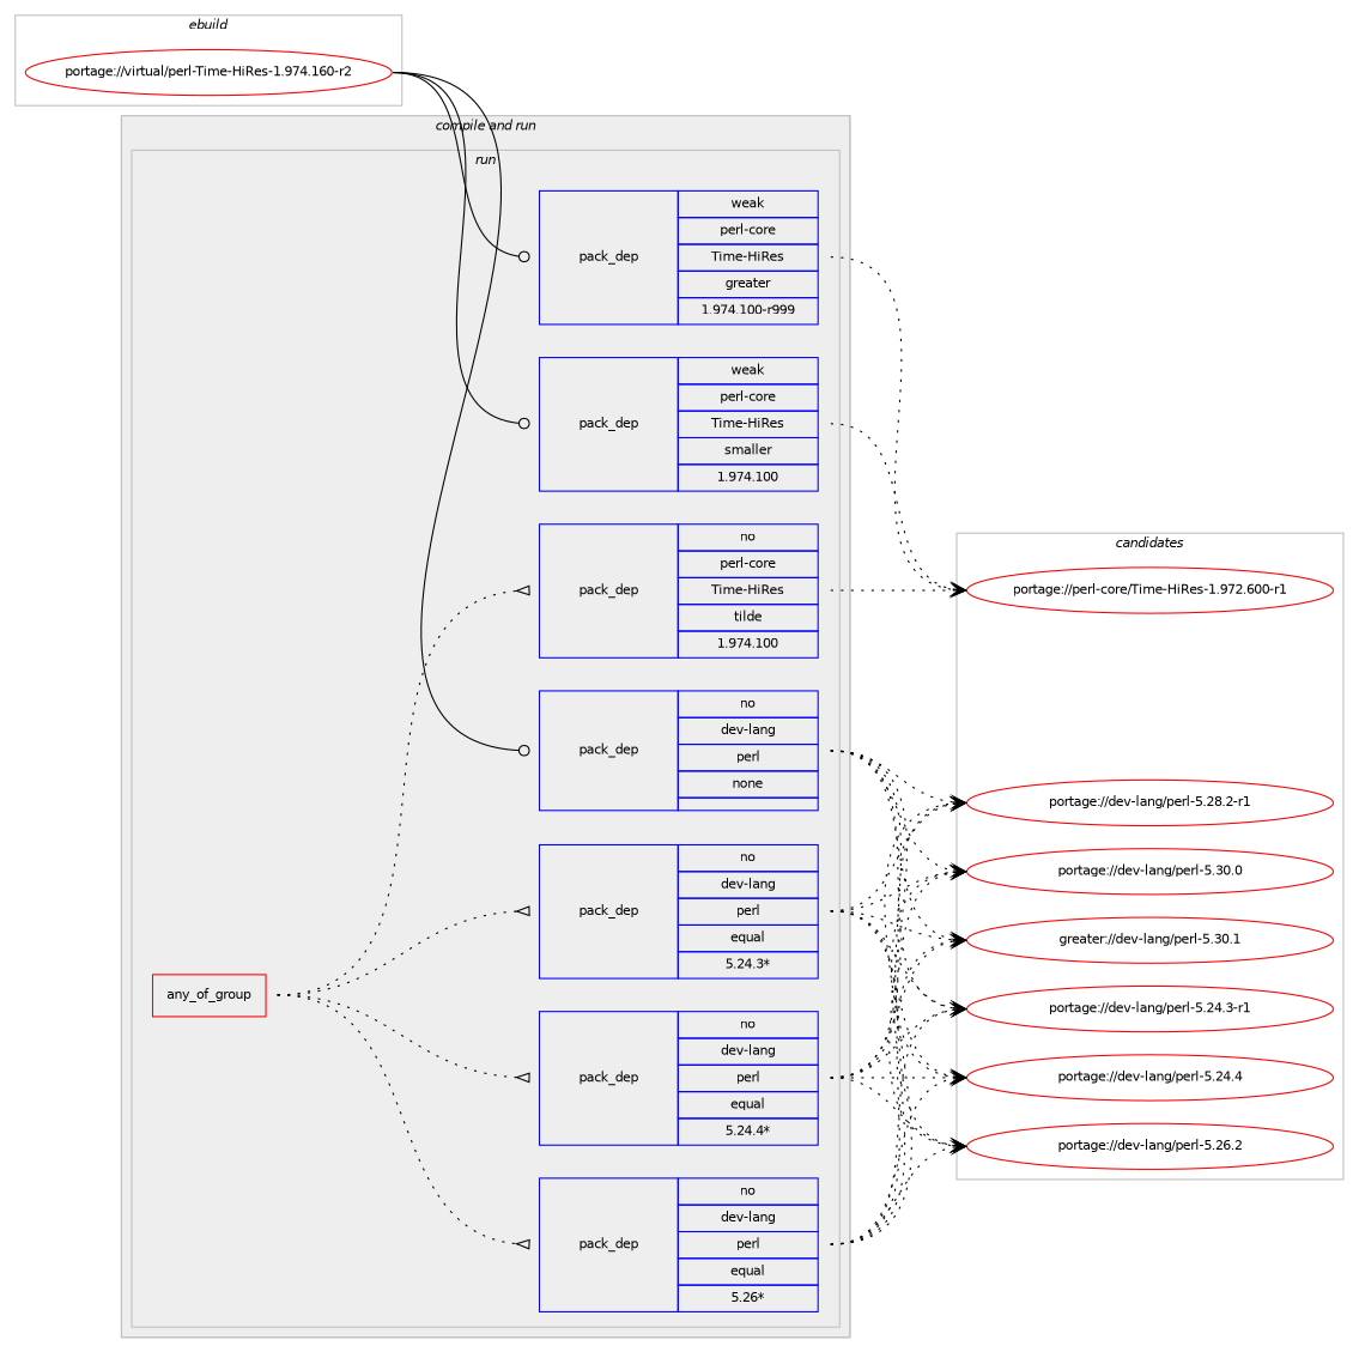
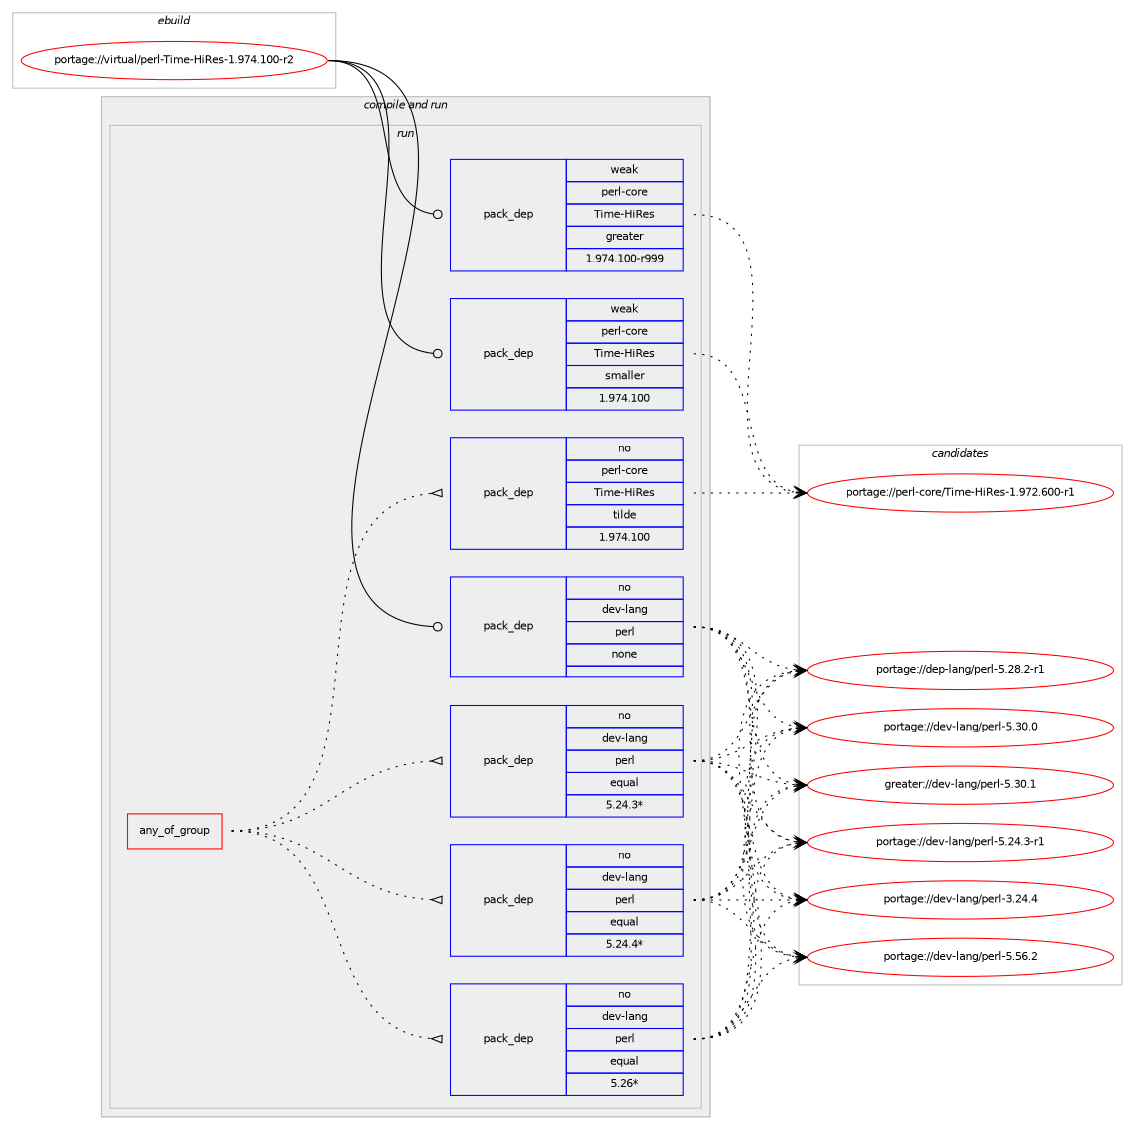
  digraph {
    compound=true
    concentrate=true
    fontname=Helvetica
    fontsize=10
    newrank=true
    rankdir=LR
    ranksep=1.5
    node [color=red fontname=Helvetica fontsize=10]
    edge [arrowhead=vee headport=w style=dotted tailport=e weight=100]
-   n1 [label="portage://virtual/perl-Time-HiRes-1.974.160-r2" width=4]
+   n1 [label="portage://virtual/perl-Time-HiRes-1.974.100-r2" width=4]
    n2 [color=blue label=<<TABLE BORDER="0" CELLBORDER="1" CELLSPACING="0" CELLPADDING="4" WIDTH="220"><TR><TD ROWSPAN="6" CELLPADDING="30">pack_dep</TD></TR><TR><TD WIDTH="110">no</TD></TR><TR><TD>dev-lang</TD></TR><TR><TD>perl</TD></TR><TR><TD>equal</TD></TR><TR><TD>5.26*</TD></TR></TABLE>> shape=none]
    n3 [color=blue label=<<TABLE BORDER="0" CELLBORDER="1" CELLSPACING="0" CELLPADDING="4" WIDTH="220"><TR><TD ROWSPAN="6" CELLPADDING="30">pack_dep</TD></TR><TR><TD WIDTH="110">no</TD></TR><TR><TD>dev-lang</TD></TR><TR><TD>perl</TD></TR><TR><TD>equal</TD></TR><TR><TD>5.24.4*</TD></TR></TABLE>> shape=none]
    n4 [color=blue label=<<TABLE BORDER="0" CELLBORDER="1" CELLSPACING="0" CELLPADDING="4" WIDTH="220"><TR><TD ROWSPAN="6" CELLPADDING="30">pack_dep</TD></TR><TR><TD WIDTH="110">no</TD></TR><TR><TD>dev-lang</TD></TR><TR><TD>perl</TD></TR><TR><TD>equal</TD></TR><TR><TD>5.24.3*</TD></TR></TABLE>> shape=none]
    n5 [color=blue label=<<TABLE BORDER="0" CELLBORDER="1" CELLSPACING="0" CELLPADDING="4" WIDTH="220"><TR><TD ROWSPAN="6" CELLPADDING="30">pack_dep</TD></TR><TR><TD WIDTH="110">no</TD></TR><TR><TD>perl-core</TD></TR><TR><TD>Time-HiRes</TD></TR><TR><TD>tilde</TD></TR><TR><TD>1.974.100</TD></TR></TABLE>> shape=none]
    n6 [label=<<TABLE BORDER="0" CELLBORDER="1" CELLSPACING="0" CELLPADDING="4"><TR><TD CELLPADDING="10">any_of_group</TD></TR></TABLE>> shape=none]
    n7 [color=blue label=<<TABLE BORDER="0" CELLBORDER="1" CELLSPACING="0" CELLPADDING="4" WIDTH="220"><TR><TD ROWSPAN="6" CELLPADDING="30">pack_dep</TD></TR><TR><TD WIDTH="110">no</TD></TR><TR><TD>dev-lang</TD></TR><TR><TD>perl</TD></TR><TR><TD>none</TD></TR><TR><TD></TD></TR></TABLE>> shape=none]
    n8 [color=blue label=<<TABLE BORDER="0" CELLBORDER="1" CELLSPACING="0" CELLPADDING="4" WIDTH="220"><TR><TD ROWSPAN="6" CELLPADDING="30">pack_dep</TD></TR><TR><TD WIDTH="110">weak</TD></TR><TR><TD>perl-core</TD></TR><TR><TD>Time-HiRes</TD></TR><TR><TD>greater</TD></TR><TR><TD>1.974.100-r999</TD></TR></TABLE>> shape=none]
    n9 [color=blue label=<<TABLE BORDER="0" CELLBORDER="1" CELLSPACING="0" CELLPADDING="4" WIDTH="220"><TR><TD ROWSPAN="6" CELLPADDING="30">pack_dep</TD></TR><TR><TD WIDTH="110">weak</TD></TR><TR><TD>perl-core</TD></TR><TR><TD>Time-HiRes</TD></TR><TR><TD>smaller</TD></TR><TR><TD>1.974.100</TD></TR></TABLE>> shape=none]
    n10 [label="portage://dev-lang/perl-5.24.3-r1" width=4]
-   n11 [label="portage://dev-lang/perl-5.24.4" width=4]
-   n12 [label="portage://dev-lang/perl-5.26.2" width=4]
-   n13 [label="portage://dev-lang/perl-5.28.2-r1" width=4]
+   n11 [label="portage://dev-lang/perl-3.24.4" width=4]
+   n12 [label="portage://dev-lang/perl-5.56.2" width=4]
+   n13 [label="portage://dep-lang/perl-5.28.2-r1" width=4]
    n14 [label="portage://dev-lang/perl-5.30.0" width=4]
    n15 [label="greater://dev-lang/perl-5.30.1" width=4]
    n16 [label="portage://perl-core/Time-HiRes-1.972.600-r1" width=4]
    subgraph cluster_1 {
      color=gray
      label=<<i>ebuild</i>>
      rank=same
      n1
    }
    subgraph cluster_2 {
      color=gray
      label=<<i>dependencies</i>>
      subgraph cluster_3 {
        color=gray
        fillcolor="#eeeeee"
        label=<<i>compile</i>>
        style=filled
      }
      subgraph cluster_4 {
        color=gray
        fillcolor="#eeeeee"
        label=<<i>compile and run</i>>
        style=filled
      }
      subgraph cluster_5 {
        color=gray
        fillcolor="#eeeeee"
        label=<<i>run</i>>
        style=filled
        subgraph sub_6 {
          color=gray
          fillcolor="#eeeeee"
          label=<<i>run</i>>
          style=filled
          n6
          subgraph sub_7 {
            color=gray
            fillcolor="#eeeeee"
            label=<<i>run</i>>
            style=filled
            n2
          }
          subgraph sub_8 {
            color=gray
            fillcolor="#eeeeee"
            label=<<i>run</i>>
            style=filled
            n3
          }
          subgraph sub_9 {
            color=gray
            fillcolor="#eeeeee"
            label=<<i>run</i>>
            style=filled
            n4
          }
          subgraph sub_10 {
            color=gray
            fillcolor="#eeeeee"
            label=<<i>run</i>>
            style=filled
            n5
          }
        }
        subgraph sub_11 {
          color=gray
          fillcolor="#eeeeee"
          label=<<i>run</i>>
          style=filled
          n7
        }
        subgraph sub_12 {
          color=gray
          fillcolor="#eeeeee"
          label=<<i>run</i>>
          style=filled
          n8
        }
        subgraph sub_13 {
          color=gray
          fillcolor="#eeeeee"
          label=<<i>run</i>>
          style=filled
          n9
        }
      }
    }
    subgraph cluster_14 {
      color=gray
      label=<<i>candidates</i>>
      rank=same
      subgraph sub_15 {
        color=black
        label=<<i>candidates</i>>
        nodesep=1
        rank=same
        n10
        n11
        n12
        n13
        n14
        n15
      }
      subgraph sub_16 {
        color=black
        label=<<i>candidates</i>>
        nodesep=1
        rank=same
        n10
        n11
        n12
        n13
        n14
        n15
      }
      subgraph sub_17 {
        color=black
        label=<<i>candidates</i>>
        nodesep=1
        rank=same
        n10
        n11
        n12
        n13
        n14
        n15
      }
      subgraph sub_18 {
        color=black
        label=<<i>candidates</i>>
        nodesep=1
        rank=same
        n16
      }
      subgraph sub_19 {
        color=black
        label=<<i>candidates</i>>
        nodesep=1
        rank=same
        n10
        n11
        n12
        n13
        n14
        n15
      }
      subgraph sub_20 {
        color=black
        label=<<i>candidates</i>>
        nodesep=1
        rank=same
        n16
      }
      subgraph sub_21 {
        color=black
        label=<<i>candidates</i>>
        nodesep=1
        rank=same
        n16
      }
    }
    n1 -> n7 [arrowhead=odot style=solid weight=20]
    n1 -> n8 [arrowhead=odot style=solid weight=20]
    n1 -> n9 [arrowhead=odot style=solid weight=20]
    n2 -> n10
    n2 -> n11
    n2 -> n12
    n2 -> n13
    n2 -> n14
    n2 -> n15
    n3 -> n10
    n3 -> n11
    n3 -> n12
    n3 -> n13
    n3 -> n14
    n3 -> n15
    n4 -> n10
    n4 -> n11
    n4 -> n12
    n4 -> n13
    n4 -> n14
    n4 -> n15
    n5 -> n16
    n6 -> n2 [arrowhead=oinv weight=20]
    n6 -> n3 [arrowhead=oinv weight=20]
    n6 -> n4 [arrowhead=oinv weight=20]
    n6 -> n5 [arrowhead=oinv weight=20]
    n7 -> n10
    n7 -> n11
    n7 -> n12
    n7 -> n13
    n7 -> n14
    n7 -> n15
    n8 -> n16
    n9 -> n16
  }
